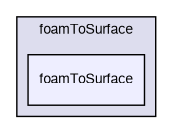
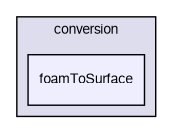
  digraph {
    compound=true
    rankdir=LR
    n1 [fillcolor="#eeeeff" fontname=FreeSans fontsize=10 label=foamToSurface pencolor=black shape=box style=filled]
    subgraph cluster_1 {
      bgcolor="#ddddee"
      fontname=FreeSans
      fontsize=10
-     label=foamToSurface
+     label=conversion
      pencolor=black
      n1
    }
  }
